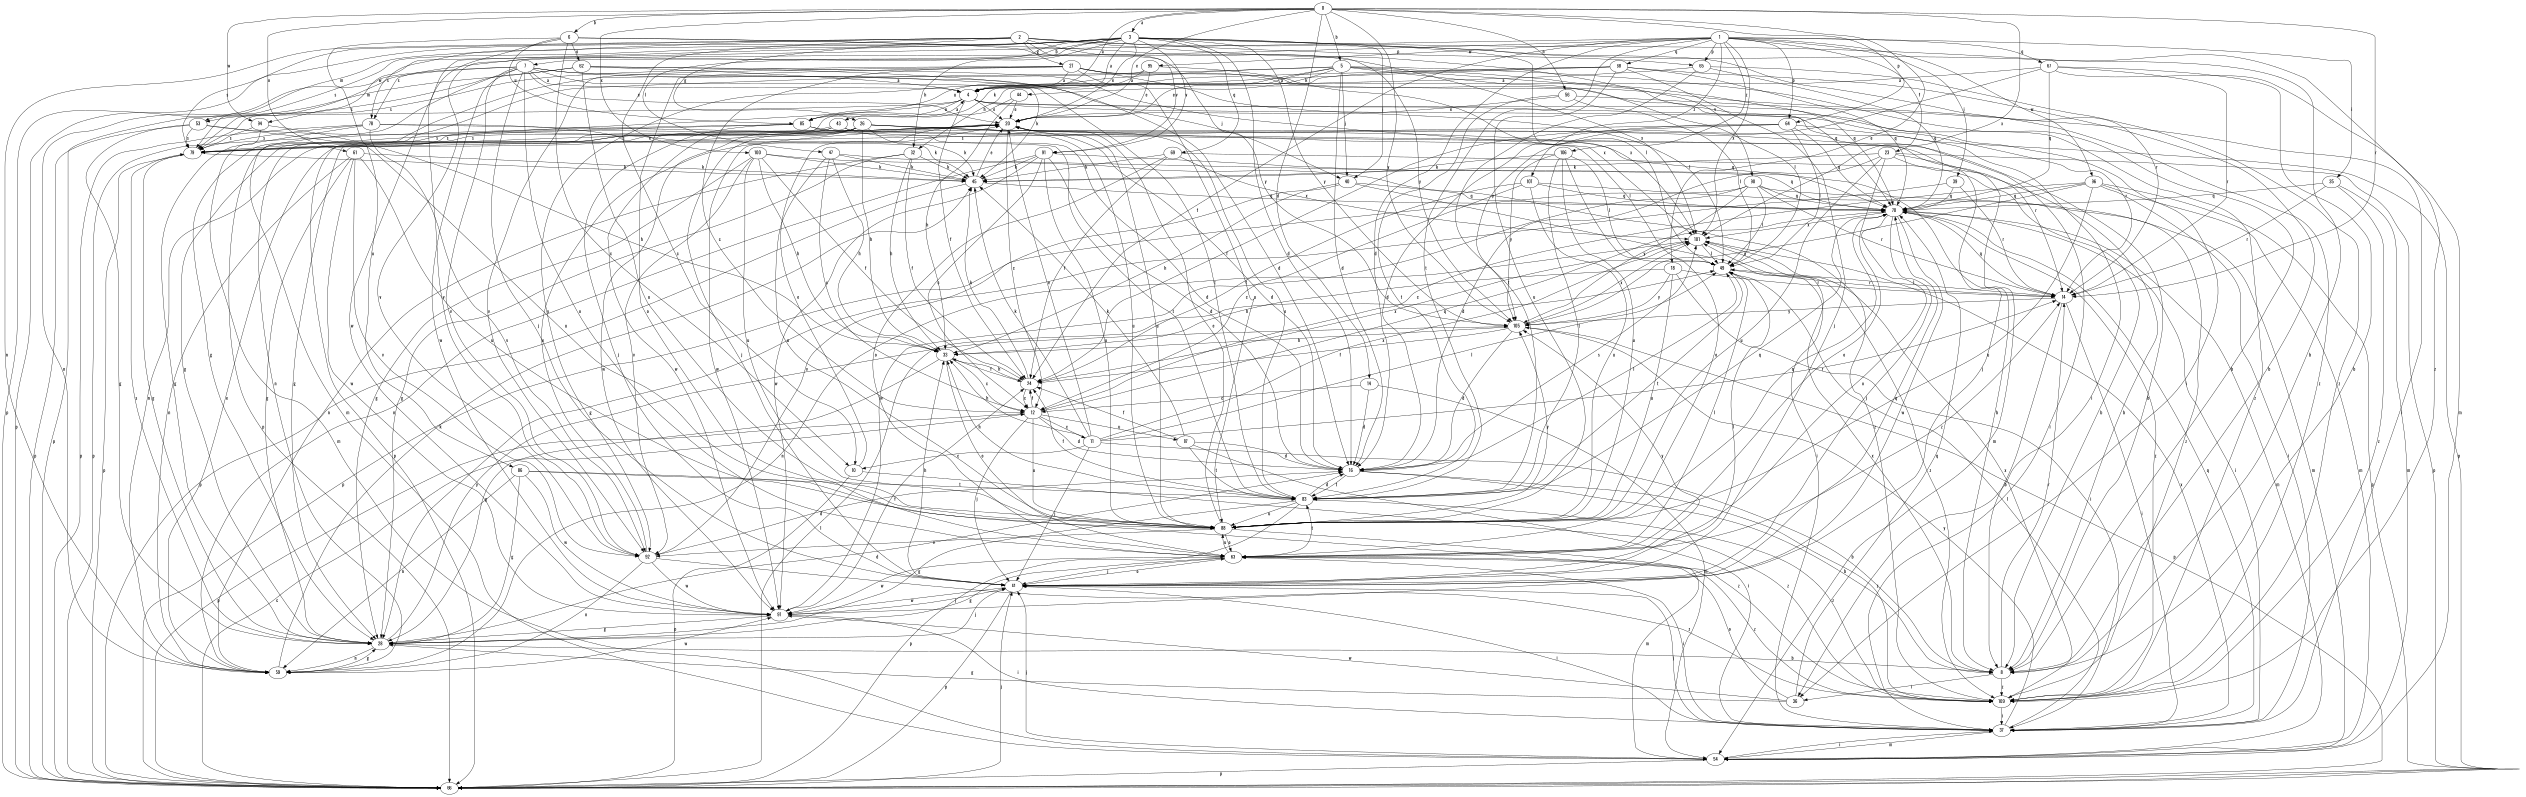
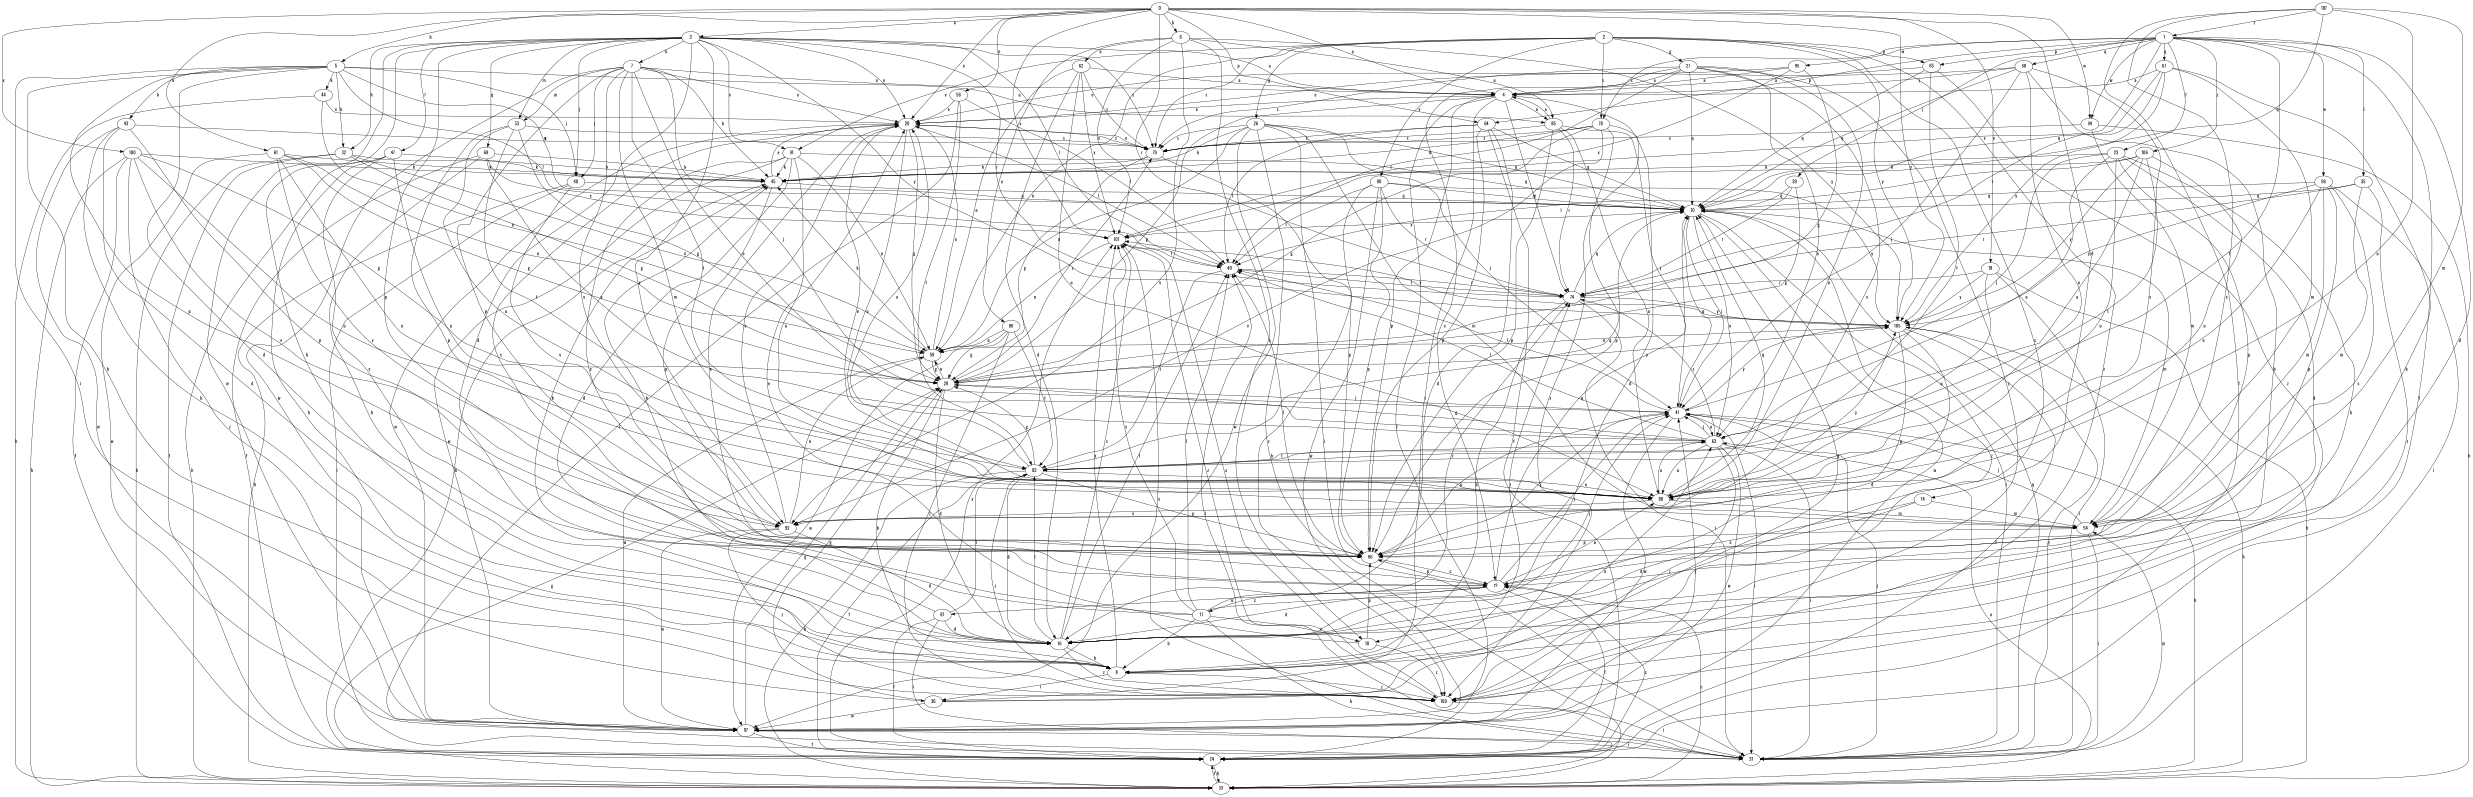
  strict digraph {
    fontname=Oswald
    node [fontname=Oswald]
    edge [fontname=Oswald]
    0
    3
    4
    5
    6
    14
    18
    20
    56
    61
    64
    74
    94
    100
    101
    105
    16
    79
    91
    7
    8
    32
    40
    47
    49
    53
    66
    69
    92
    97
    24
    109
    28
    36
    85
    43
    44
    70
    10
    62
    86
    54
    12
    33
    88
    37
    83
    59
    45
    1
    23
    35
    39
    65
    67
    68
    78
    95
    96
    106
    107
    41
    63
    2
    26
    27
    90
    11
    87
    0 -> 3 [label=a]
    0 -> 4 [label=a]
    0 -> 5 [label=b]
    0 -> 6 [label=b]
    0 -> 14 [label=d]
    0 -> 18 [label=e]
    0 -> 20 [label=e]
    0 -> 56 [label=n]
    0 -> 61 [label=o]
    0 -> 64 [label=p]
    0 -> 74 [label=r]
    0 -> 94 [label=w]
    0 -> 100 [label=x]
    0 -> 101 [label=x]
    0 -> 105 [label=y]
    3 -> 4 [label=a]
    3 -> 20 [label=e]
    3 -> 74 [label=r]
    3 -> 105 [label=y]
    3 -> 16 [label=d]
    3 -> 79 [label=s]
    3 -> 91 [label=v]
    3 -> 7 [label=b]
    3 -> 8 [label=b]
    3 -> 32 [label=h]
    3 -> 40 [label=j]
    3 -> 47 [label=l]
    3 -> 49 [label=l]
    3 -> 53 [label=m]
    3 -> 66 [label=p]
    3 -> 69 [label=q]
    3 -> 92 [label=v]
    3 -> 97 [label=w]
    4 -> 20 [label=e]
    4 -> 74 [label=r]
    4 -> 66 [label=p]
    4 -> 24 [label=f]
    4 -> 109 [label=z]
    4 -> 28 [label=g]
    4 -> 36 [label=i]
    4 -> 85 [label=u]
    5 -> 16 [label=d]
    5 -> 8 [label=b]
    5 -> 32 [label=h]
    5 -> 40 [label=j]
    5 -> 49 [label=l]
    5 -> 66 [label=p]
    5 -> 36 [label=i]
    5 -> 85 [label=u]
    5 -> 43 [label=k]
    5 -> 44 [label=k]
    5 -> 70 [label=q]
    6 -> 101 [label=x]
    6 -> 105 [label=y]
    6 -> 92 [label=v]
    6 -> 85 [label=u]
    6 -> 10 [label=c]
    6 -> 62 [label=o]
    6 -> 86 [label=u]
    14 -> 16 [label=d]
    14 -> 54 [label=m]
    14 -> 12 [label=c]
    18 -> 74 [label=r]
    18 -> 105 [label=y]
    18 -> 33 [label=h]
    18 -> 88 [label=u]
    18 -> 37 [label=i]
    20 -> 79 [label=s]
    20 -> 49 [label=l]
    20 -> 97 [label=w]
    20 -> 28 [label=g]
    20 -> 12 [label=c]
    20 -> 88 [label=u]
    56 -> 20 [label=e]
    56 -> 49 [label=l]
    56 -> 37 [label=i]
    56 -> 83 [label=t]
    61 -> 92 [label=v]
    61 -> 97 [label=w]
    61 -> 28 [label=g]
    61 -> 88 [label=u]
    61 -> 59 [label=n]
    61 -> 45 [label=k]
    64 -> 16 [label=d]
    64 -> 79 [label=s]
    64 -> 49 [label=l]
    64 -> 66 [label=p]
    64 -> 24 [label=f]
    64 -> 70 [label=q]
    74 -> 105 [label=y]
    74 -> 8 [label=b]
    74 -> 49 [label=l]
    74 -> 70 [label=q]
    74 -> 37 [label=i]
    94 -> 79 [label=s]
    94 -> 54 [label=m]
    94 -> 33 [label=h]
    100 -> 92 [label=v]
    100 -> 24 [label=f]
    100 -> 109 [label=z]
    100 -> 28 [label=g]
    100 -> 33 [label=h]
    100 -> 88 [label=u]
    100 -> 45 [label=k]
    101 -> 49 [label=l]
    101 -> 109 [label=z]
    101 -> 59 [label=n]
    105 -> 101 [label=x]
    105 -> 16 [label=d]
    105 -> 66 [label=p]
    105 -> 24 [label=f]
    105 -> 33 [label=h]
+   105 -> 59 [label=n]
    16 -> 101 [label=s]
    16 -> 8 [label=b]
    16 -> 49 [label=l]
    16 -> 109 [label=z]
    16 -> 83 [label=t]
    79 -> 20 [label=e]
    79 -> 66 [label=p]
    79 -> 28 [label=g]
    79 -> 45 [label=k]
    91 -> 16 [label=d]
    91 -> 97 [label=w]
    91 -> 70 [label=q]
    91 -> 12 [label=c]
    91 -> 88 [label=u]
    91 -> 59 [label=n]
    91 -> 45 [label=k]
    7 -> 4 [label=a]
    7 -> 20 [label=e]
    7 -> 40 [label=j]
    7 -> 53 [label=m]
    7 -> 66 [label=p]
    7 -> 92 [label=v]
    7 -> 97 [label=w]
    7 -> 54 [label=m]
    7 -> 83 [label=t]
    7 -> 45 [label=k]
    7 -> 41 [label=j]
    7 -> 63 [label=o]
    8 -> 74 [label=r]
    8 -> 101 [label=x]
    8 -> 109 [label=z]
    8 -> 36 [label=i]
    32 -> 24 [label=f]
    32 -> 28 [label=g]
    32 -> 33 [label=h]
    32 -> 59 [label=n]
    32 -> 45 [label=k]
    40 -> 92 [label=v]
    40 -> 70 [label=q]
    40 -> 33 [label=h]
    40 -> 37 [label=i]
    47 -> 8 [label=b]
    47 -> 12 [label=c]
    47 -> 33 [label=h]
    47 -> 88 [label=u]
    47 -> 45 [label=k]
    49 -> 74 [label=r]
    49 -> 83 [label=t]
    53 -> 79 [label=s]
    53 -> 66 [label=p]
    53 -> 28 [label=g]
    53 -> 88 [label=u]
    53 -> 83 [label=t]
    66 -> 49 [label=l]
    66 -> 12 [label=c]
    66 -> 41 [label=j]
    69 -> 101 [label=x]
    69 -> 8 [label=b]
    69 -> 24 [label=f]
    69 -> 45 [label=k]
    69 -> 63 [label=o]
    92 -> 20 [label=e]
    92 -> 16 [label=d]
    92 -> 97 [label=w]
    92 -> 109 [label=z]
    92 -> 59 [label=n]
    97 -> 24 [label=f]
    97 -> 28 [label=g]
    97 -> 37 [label=i]
    97 -> 41 [label=j]
    24 -> 101 [label=x]
    24 -> 12 [label=c]
    24 -> 33 [label=h]
    24 -> 45 [label=k]
    109 -> 101 [label=x]
    109 -> 37 [label=i]
    28 -> 105 [label=y]
    28 -> 16 [label=d]
    28 -> 79 [label=s]
    28 -> 8 [label=b]
    28 -> 59 [label=n]
    28 -> 41 [label=j]
    36 -> 97 [label=w]
    36 -> 28 [label=g]
    36 -> 70 [label=q]
    36 -> 63 [label=o]
    85 -> 4 [label=a]
    85 -> 74 [label=r]
    85 -> 79 [label=s]
    85 -> 66 [label=p]
    85 -> 88 [label=u]
    85 -> 41 [label=j]
    43 -> 16 [label=d]
    43 -> 79 [label=s]
    43 -> 8 [label=b]
    43 -> 66 [label=p]
    43 -> 97 [label=w]
    44 -> 20 [label=e]
    44 -> 33 [label=h]
    44 -> 59 [label=n]
    70 -> 101 [label=x]
    70 -> 97 [label=w]
    70 -> 109 [label=z]
    70 -> 54 [label=m]
    70 -> 37 [label=i]
    70 -> 41 [label=j]
    70 -> 63 [label=o]
    10 -> 20 [label=e]
    10 -> 66 [label=p]
    10 -> 109 [label=z]
    62 -> 4 [label=a]
    62 -> 101 [label=x]
    62 -> 16 [label=d]
    62 -> 79 [label=s]
    62 -> 88 [label=u]
    62 -> 59 [label=n]
    86 -> 97 [label=w]
    86 -> 109 [label=z]
    86 -> 28 [label=g]
    86 -> 83 [label=t]
    86 -> 59 [label=n]
    54 -> 66 [label=p]
    54 -> 37 [label=i]
    54 -> 41 [label=j]
    12 -> 16 [label=d]
    12 -> 66 [label=p]
    12 -> 24 [label=f]
    12 -> 70 [label=q]
    12 -> 88 [label=u]
    12 -> 41 [label=j]
    12 -> 11 [label=c]
    12 -> 87 [label=u]
    33 -> 24 [label=f]
    33 -> 28 [label=g]
    33 -> 12 [label=c]
    33 -> 63 [label=o]
    88 -> 20 [label=e]
    88 -> 105 [label=y]
    88 -> 92 [label=v]
    88 -> 70 [label=q]
    88 -> 54 [label=m]
    88 -> 63 [label=o]
    37 -> 101 [label=x]
    37 -> 105 [label=y]
    37 -> 49 [label=l]
    37 -> 70 [label=q]
    37 -> 54 [label=m]
    37 -> 41 [label=j]
    83 -> 20 [label=e]
    83 -> 16 [label=d]
    83 -> 66 [label=p]
    83 -> 24 [label=f]
    83 -> 109 [label=z]
    83 -> 28 [label=g]
    83 -> 70 [label=q]
    83 -> 33 [label=h]
    83 -> 88 [label=u]
    59 -> 20 [label=e]
    59 -> 97 [label=w]
    59 -> 28 [label=g]
    59 -> 45 [label=k]
    45 -> 20 [label=e]
    45 -> 66 [label=p]
    45 -> 70 [label=q]
    1 -> 64 [label=p]
    1 -> 94 [label=w]
    1 -> 101 [label=x]
    1 -> 16 [label=d]
    1 -> 24 [label=f]
    1 -> 83 [label=t]
    1 -> 23 [label=f]
    1 -> 35 [label=i]
    1 -> 39 [label=j]
    1 -> 65 [label=p]
    1 -> 67 [label=q]
    1 -> 68 [label=q]
    1 -> 78 [label=s]
    1 -> 95 [label=w]
    1 -> 96 [label=w]
    1 -> 106 [label=z]
-   1 -> 107 [label=z]
+   107 -> 1 [label=z]
    23 -> 16 [label=d]
    23 -> 8 [label=b]
    23 -> 66 [label=p]
    23 -> 88 [label=u]
    23 -> 45 [label=k]
    23 -> 41 [label=j]
    23 -> 63 [label=o]
    35 -> 74 [label=r]
    35 -> 109 [label=z]
    35 -> 70 [label=q]
    35 -> 54 [label=m]
    39 -> 74 [label=r]
    39 -> 28 [label=g]
    39 -> 70 [label=q]
    65 -> 4 [label=a]
    65 -> 109 [label=z]
    65 -> 70 [label=q]
    65 -> 83 [label=t]
    67 -> 4 [label=a]
    67 -> 74 [label=r]
    67 -> 105 [label=y]
    67 -> 8 [label=b]
    67 -> 70 [label=q]
    67 -> 54 [label=m]
-   68 -> 4 [label=a]
+   68 -> 4 [label=j]
    68 -> 20 [label=e]
    68 -> 8 [label=b]
    68 -> 92 [label=v]
    68 -> 70 [label=q]
    68 -> 88 [label=u]
    68 -> 41 [label=j]
    78 -> 16 [label=d]
    78 -> 79 [label=s]
    78 -> 66 [label=p]
    78 -> 92 [label=v]
    78 -> 28 [label=g]
    78 -> 45 [label=k]
    95 -> 4 [label=a]
    95 -> 20 [label=e]
    95 -> 101 [label=x]
    95 -> 28 [label=g]
    96 -> 105 [label=y]
    96 -> 66 [label=p]
    96 -> 70 [label=q]
    96 -> 54 [label=m]
    96 -> 12 [label=c]
    96 -> 88 [label=u]
    96 -> 37 [label=i]
    106 -> 105 [label=y]
    106 -> 49 [label=l]
    106 -> 88 [label=u]
    106 -> 83 [label=t]
    106 -> 45 [label=k]
    106 -> 63 [label=o]
    107 -> 24 [label=f]
    107 -> 70 [label=q]
    107 -> 54 [label=m]
    107 -> 12 [label=c]
    107 -> 88 [label=u]
    41 -> 105 [label=y]
    41 -> 49 [label=l]
    41 -> 66 [label=p]
    41 -> 97 [label=w]
    41 -> 70 [label=q]
    41 -> 33 [label=h]
    41 -> 37 [label=i]
    41 -> 63 [label=o]
    63 -> 74 [label=z]
    63 -> 49 [label=l]
    63 -> 97 [label=w]
    63 -> 109 [label=z]
    63 -> 28 [label=g]
    63 -> 88 [label=u]
    63 -> 37 [label=i]
    63 -> 83 [label=t]
    63 -> 41 [label=j]
    2 -> 105 [label=y]
    2 -> 79 [label=s]
    2 -> 91 [label=v]
    2 -> 109 [label=z]
    2 -> 10 [label=c]
    2 -> 59 [label=n]
    2 -> 65 [label=p]
    2 -> 78 [label=s]
    2 -> 26 [label=g]
    2 -> 27 [label=g]
    2 -> 90 [label=v]
    26 -> 79 [label=s]
    26 -> 97 [label=w]
    26 -> 70 [label=q]
    26 -> 54 [label=m]
    26 -> 33 [label=h]
    26 -> 37 [label=i]
    26 -> 59 [label=n]
    26 -> 45 [label=k]
    26 -> 41 [label=j]
    27 -> 4 [label=a]
    27 -> 79 [label=s]
    27 -> 49 [label=l]
    27 -> 92 [label=v]
    27 -> 109 [label=z]
    27 -> 70 [label=q]
    27 -> 12 [label=c]
    27 -> 88 [label=u]
    27 -> 63 [label=o]
    90 -> 74 [label=r]
    90 -> 105 [label=y]
    90 -> 49 [label=l]
    90 -> 66 [label=p]
    90 -> 97 [label=w]
    90 -> 109 [label=z]
    90 -> 70 [label=q]
    11 -> 20 [label=e]
    11 -> 74 [label=r]
    11 -> 101 [label=x]
    11 -> 8 [label=b]
    11 -> 49 [label=l]
    11 -> 10 [label=c]
    11 -> 33 [label=h]
    11 -> 45 [label=k]
    11 -> 41 [label=j]
    87 -> 16 [label=d]
    87 -> 24 [label=f]
    87 -> 37 [label=i]
    87 -> 83 [label=t]
    87 -> 45 [label=k]
  }
